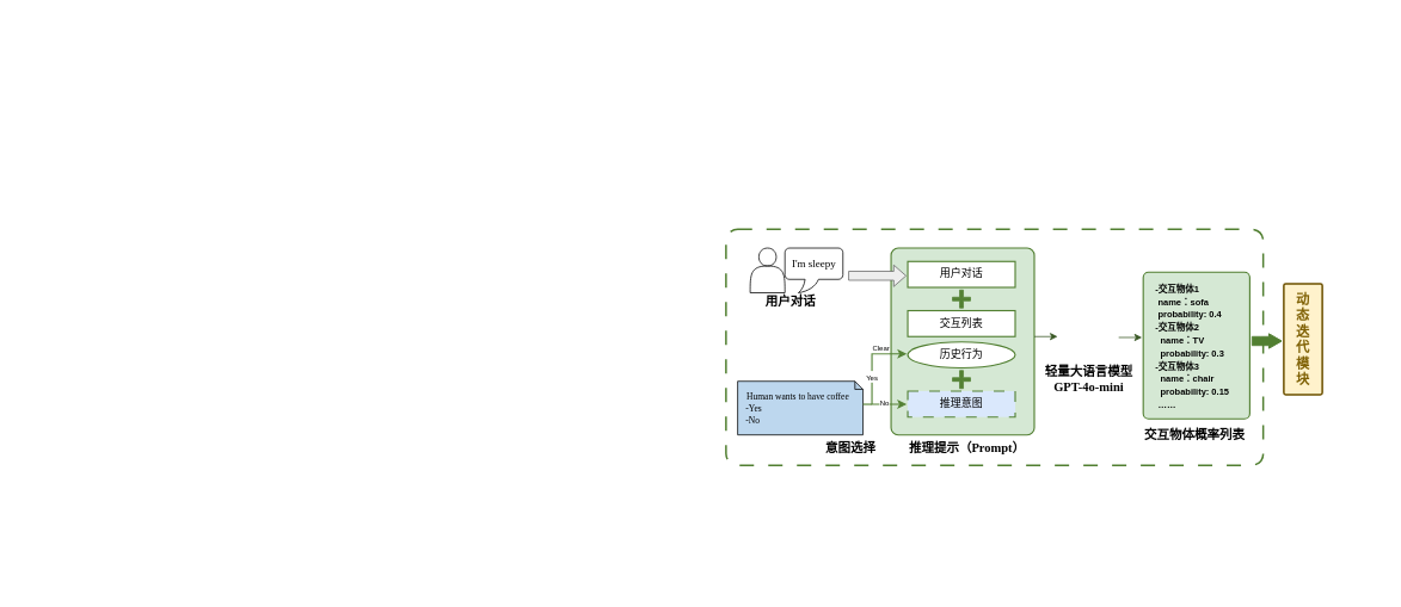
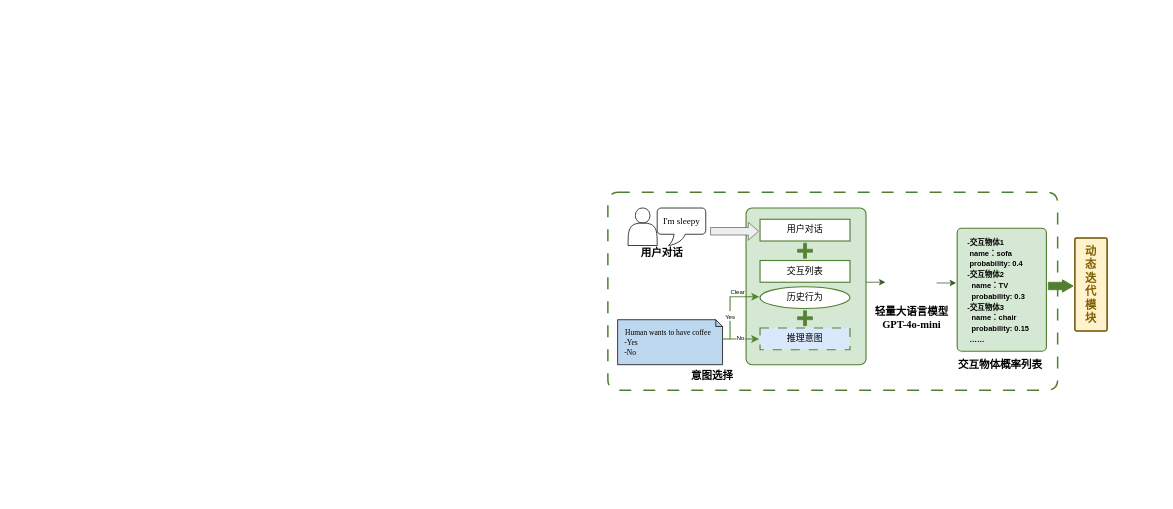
  <mxCell id="0" />
  <mxCell id="1" parent="0" />
  <mxCell id="2" value="" style="rounded=1;arcSize=5;whiteSpace=wrap;html=1;fillColor=#d5e8d4;strokeColor=light-dark(#517f31, #446e2c);align=center;verticalAlign=middle;fontFamily=Helvetica;fontSize=12;fontColor=default;strokeWidth=1.5;movable=1;resizable=1;rotatable=1;deletable=1;editable=1;locked=0;connectable=1;" parent="1" vertex="1"><mxGeometry x="994.35" y="277" width="160" height="209" as="geometry" /></mxCell>
  <mxCell id="3" value="" style="group" parent="1" vertex="1" connectable="0"><mxGeometry x="1175" y="330" width="367" height="232" as="geometry" /></mxCell>
  <mxCell id="4" value="" style="rounded=1;arcSize=5;whiteSpace=wrap;html=1;fillColor=none;strokeColor=light-dark(#517f31, #446e2c);dashed=1;dashPattern=8 8;strokeWidth=2;movable=1;resizable=1;rotatable=1;deletable=1;editable=1;locked=0;connectable=1;" parent="3" vertex="1"><mxGeometry x="-365" y="-74" width="600" height="264" as="geometry" /></mxCell>
  <mxCell id="5" value="" style="shape=image;html=1;verticalAlign=top;verticalLabelPosition=bottom;labelBackgroundColor=#ffffff;imageAspect=0;aspect=fixed;image=https://cdn0.iconfinder.com/data/icons/phosphor-light-vol-1/256/brain-light-128.png;imageBackground=none;imageBorder=none;movable=1;resizable=1;rotatable=1;deletable=1;editable=1;locked=0;connectable=1;" parent="3" vertex="1"><mxGeometry x="3.5" y="7.5" width="73" height="73" as="geometry" /></mxCell>
  <mxCell id="6" value="" style="group;fontStyle=0;strokeWidth=1;movable=1;resizable=1;rotatable=1;deletable=1;editable=1;locked=0;connectable=1;" parent="3" vertex="1" connectable="0"><mxGeometry width="116.436" height="165" as="geometry" /></mxCell>
  <mxCell id="7" value="&lt;font style=&quot;font-size: 14px;&quot;&gt;&lt;font style=&quot;&quot; face=&quot;Times New Roman&quot;&gt;&lt;b style=&quot;&quot;&gt;轻量大语言模型&lt;/b&gt;&lt;/font&gt;&lt;br&gt;&lt;/font&gt;&lt;div&gt;&lt;font style=&quot;font-size: 14px;&quot; face=&quot;Times New Roman&quot;&gt;&lt;b style=&quot;&quot;&gt;GPT-4o-mini&lt;/b&gt;&lt;/font&gt;&lt;/div&gt;" style="text;html=1;align=center;verticalAlign=middle;resizable=1;points=[];autosize=1;strokeColor=none;fillColor=none;movable=1;rotatable=1;deletable=1;editable=1;locked=0;connectable=1;" parent="6" vertex="1"><mxGeometry x="-20.004" y="68.5" width="120" height="50" as="geometry" /></mxCell>
  <mxCell id="8" style="edgeStyle=orthogonalEdgeStyle;rounded=1;orthogonalLoop=1;jettySize=auto;html=1;fillColor=#1ba1e2;strokeColor=light-dark(#385723, #28ab6a);curved=0;movable=1;resizable=1;rotatable=1;deletable=1;editable=1;locked=0;connectable=1;" edge="1" parent="6"><mxGeometry relative="1" as="geometry"><mxPoint x="73.62" y="47" as="sourcePoint" /><mxPoint x="99.62" y="47" as="targetPoint" /><Array as="points"><mxPoint x="99.99" y="47.21" /><mxPoint x="99.99" y="47.21" /></Array></mxGeometry></mxCell>
  <mxCell id="9" value="&lt;font face=&quot;Times New Roman&quot;&gt;&lt;span style=&quot;font-size: 14px;&quot;&gt;&lt;b&gt;交互物体概率列表&lt;/b&gt;&lt;/span&gt;&lt;/font&gt;" style="text;html=1;align=center;verticalAlign=middle;resizable=1;points=[];autosize=1;strokeColor=none;fillColor=none;movable=1;rotatable=1;deletable=1;editable=1;locked=0;connectable=1;" vertex="1" parent="3"><mxGeometry x="93.003" y="142" width="130" height="29" as="geometry" /></mxCell>
  <mxCell id="10" value="" style="shape=flexArrow;endArrow=classic;html=1;rounded=0;fillColor=light-dark(#517f31, #2566a8);strokeColor=light-dark(#517f31, #ededed);endWidth=5.2;endSize=4.356;movable=1;resizable=1;rotatable=1;deletable=1;editable=1;locked=0;connectable=1;" parent="3" edge="1"><mxGeometry width="50" height="50" relative="1" as="geometry"><mxPoint x="222" y="51" as="sourcePoint" /><mxPoint x="256" y="51" as="targetPoint" /><Array as="points"><mxPoint x="232" y="51" /></Array></mxGeometry></mxCell>
  <mxCell id="11" value="" style="rounded=1;arcSize=5;whiteSpace=wrap;html=1;fillColor=#fff2cc;strokeColor=light-dark(#6D5100,#000000);strokeWidth=2;movable=1;resizable=1;rotatable=1;deletable=1;editable=1;locked=0;connectable=1;" vertex="1" parent="3"><mxGeometry x="258" y="-13" width="43" height="124" as="geometry" /></mxCell>
  <mxCell id="12" value="&lt;font face=&quot;Times New Roman&quot;&gt;&lt;span style=&quot;font-size: 15px;&quot;&gt;动&lt;/span&gt;&lt;/font&gt;&lt;div&gt;&lt;font face=&quot;Times New Roman&quot;&gt;&lt;span style=&quot;font-size: 15px;&quot;&gt;态&lt;/span&gt;&lt;/font&gt;&lt;/div&gt;&lt;div&gt;&lt;font face=&quot;Times New Roman&quot;&gt;&lt;span style=&quot;font-size: 15px;&quot;&gt;迭&lt;/span&gt;&lt;/font&gt;&lt;/div&gt;&lt;div&gt;&lt;font face=&quot;Times New Roman&quot;&gt;&lt;span style=&quot;font-size: 15px;&quot;&gt;代&lt;/span&gt;&lt;/font&gt;&lt;/div&gt;&lt;div&gt;&lt;font face=&quot;Times New Roman&quot;&gt;&lt;span style=&quot;font-size: 15px;&quot;&gt;模&lt;/span&gt;&lt;/font&gt;&lt;/div&gt;&lt;div&gt;&lt;font face=&quot;Times New Roman&quot;&gt;&lt;span style=&quot;font-size: 15px;&quot;&gt;块&lt;/span&gt;&lt;/font&gt;&lt;/div&gt;" style="text;html=1;align=center;verticalAlign=middle;resizable=1;points=[];autosize=1;strokeColor=none;fillColor=none;fontColor=light-dark(#7f6105, #69c195);fontStyle=1;movable=1;rotatable=1;deletable=1;editable=1;locked=0;connectable=1;" vertex="1" parent="3"><mxGeometry x="262.36" y="-11" width="33" height="120" as="geometry" /></mxCell>
  <mxCell id="13" value="" style="group;strokeWidth=24;" parent="1" vertex="1" connectable="0"><mxGeometry x="763" y="526" width="60" height="131" as="geometry" /></mxCell>
  <mxCell id="14" value="&lt;span style=&quot;color: rgba(0, 0, 0, 0); font-family: monospace; font-size: 0px; text-align: start;&quot;&gt;%3CmxGraphModel%3E%3Croot%3E%3CmxCell%20id%3D%220%22%2F%3E%3CmxCell%20id%3D%221%22%20parent%3D%220%22%2F%3E%3CmxCell%20id%3D%222%22%20value%3D%22%26lt%3Bb%26gt%3BEnv.%20Prompt%26lt%3B%2Fb%26gt%3B%22%20style%3D%22text%3Bhtml%3D1%3Balign%3Dcenter%3BverticalAlign%3Dmiddle%3Bresizable%3D0%3Bpoints%3D%5B%5D%3Bautosize%3D1%3BstrokeColor%3Dnone%3BfillColor%3Dnone%3B%22%20vertex%3D%221%22%20parent%3D%221%22%3E%3CmxGeometry%20x%3D%22235%22%20y%3D%22265%22%20width%3D%2290%22%20height%3D%2230%22%20as%3D%22geometry%22%2F%3E%3C%2FmxCell%3E%3C%2Froot%3E%3C%2FmxGraphModel%3E&lt;/span&gt;" style="text;html=1;align=center;verticalAlign=middle;resizable=0;points=[];autosize=1;strokeColor=none;fillColor=none;fontStyle=4" parent="13" vertex="1"><mxGeometry x="-742.117" y="-505.782" width="20" height="30" as="geometry" /></mxCell>
  <mxCell id="15" value="&lt;font&gt;用户对话&lt;/font&gt;" style="rounded=0;whiteSpace=wrap;html=1;pointerEvents=0;align=center;verticalAlign=top;fontFamily=Helvetica;fontSize=12;fontColor=default;fillColor=default;gradientColor=none;strokeColor=light-dark(#517f31, #ededed);strokeWidth=1.5;movable=1;resizable=1;rotatable=1;deletable=1;editable=1;locked=0;connectable=1;" vertex="1" parent="1"><mxGeometry x="1013" y="292" width="120" height="29" as="geometry" /></mxCell>
  <mxCell id="16" value="&lt;span style=&quot;line-height: 120%;&quot;&gt;&lt;font face=&quot;Helvetica&quot;&gt;交互列表&lt;/font&gt;&lt;/span&gt;" style="rounded=0;whiteSpace=wrap;html=1;pointerEvents=0;align=center;verticalAlign=top;fontFamily=Helvetica;fontSize=12;fontColor=default;fillColor=default;gradientColor=none;strokeColor=light-dark(#517f31, #ededed);strokeWidth=1.5;movable=1;resizable=1;rotatable=1;deletable=1;editable=1;locked=0;connectable=1;" vertex="1" parent="1"><mxGeometry x="1013" y="347" width="120" height="29" as="geometry" /></mxCell>
  <mxCell id="17" value="" style="shape=cross;whiteSpace=wrap;html=1;fillColor=light-dark(#548235, #ededed);strokeColor=light-dark(#548235, #ededed);aspect=fixed;movable=1;resizable=1;rotatable=1;deletable=1;editable=1;locked=0;connectable=1;" vertex="1" parent="1"><mxGeometry x="1063" y="324" width="20" height="20" as="geometry" /></mxCell>
  <mxCell id="18" value="&lt;span style=&quot;line-height: 120%;&quot;&gt;&lt;font face=&quot;Helvetica&quot;&gt;历史行为&lt;/font&gt;&lt;/span&gt;" style="ellipse;whiteSpace=wrap;html=1;pointerEvents=0;align=center;verticalAlign=top;fontFamily=Helvetica;fontSize=12;fontColor=default;fillColor=default;gradientColor=none;strokeColor=light-dark(#517f31, #ededed);strokeWidth=1.5;movable=1;resizable=1;rotatable=1;deletable=1;editable=1;locked=0;connectable=1;" vertex="1" parent="1"><mxGeometry x="1013" y="382" width="120" height="29" as="geometry" /></mxCell>
  <mxCell id="19" value="" style="shape=cross;whiteSpace=wrap;html=1;fillColor=light-dark(#548235, #ededed);strokeColor=light-dark(#548235, #ededed);aspect=fixed;movable=1;resizable=1;rotatable=1;deletable=1;editable=1;locked=0;connectable=1;" vertex="1" parent="1"><mxGeometry x="1063" y="414" width="20" height="20" as="geometry" /></mxCell>
  <mxCell id="20" value="&lt;span style=&quot;line-height: 120%;&quot;&gt;&lt;font face=&quot;Helvetica&quot;&gt;推理意图&lt;/font&gt;&lt;/span&gt;" style="rounded=0;whiteSpace=wrap;html=1;pointerEvents=0;align=center;verticalAlign=top;fontFamily=Helvetica;fontSize=12;fillColor=#dae8fc;strokeColor=light-dark(#548235, #5c79a3);strokeWidth=1.5;dashed=1;dashPattern=8 8;movable=1;resizable=1;rotatable=1;deletable=1;editable=1;locked=0;connectable=1;" vertex="1" parent="1"><mxGeometry x="1013" y="437" width="120" height="29" as="geometry" /></mxCell>
  <mxCell id="21" value="&lt;div style=&quot;line-height: 100%;&quot;&gt;&lt;span style=&quot;background-color: transparent; color: light-dark(rgb(0, 0, 0), rgb(255, 255, 255)); font-family: &amp;quot;Times New Roman&amp;quot;;&quot;&gt;&amp;nbsp; &lt;font style=&quot;font-size: 10px;&quot;&gt;&amp;nbsp;&lt;/font&gt;&lt;/span&gt;&lt;span style=&quot;background-color: transparent; color: light-dark(rgb(0, 0, 0), rgb(255, 255, 255)); font-family: &amp;quot;Times New Roman&amp;quot;;&quot;&gt;&lt;font style=&quot;font-size: 10px;&quot;&gt;Human wants to have coffee&lt;/font&gt;&lt;/span&gt;&lt;/div&gt;&lt;div style=&quot;line-height: 100%;&quot;&gt;&lt;span style=&quot;font-family: &amp;quot;Times New Roman&amp;quot;; background-color: transparent; color: light-dark(rgb(0, 0, 0), rgb(255, 255, 255));&quot;&gt;&lt;font style=&quot;font-size: 10px;&quot;&gt;&amp;nbsp; &amp;nbsp;-Yes&lt;/font&gt;&lt;/span&gt;&lt;/div&gt;&lt;div style=&quot;line-height: 100%;&quot;&gt;&lt;font style=&quot;font-size: 10px;&quot;&gt;&lt;span style=&quot;font-family: &amp;quot;Times New Roman&amp;quot;; background-color: transparent; color: light-dark(rgb(0, 0, 0), rgb(255, 255, 255));&quot;&gt;&amp;nbsp; &amp;nbsp;-&lt;/span&gt;&lt;span style=&quot;font-family: &amp;quot;Times New Roman&amp;quot;; background-color: transparent; color: light-dark(rgb(0, 0, 0), rgb(255, 255, 255));&quot;&gt;No&lt;/span&gt;&lt;/font&gt;&lt;/div&gt;" style="shape=note;whiteSpace=wrap;html=1;backgroundOutline=1;darkOpacity=0.05;align=left;size=9;fillColor=light-dark(#bdd7ee, #ededed);movable=1;resizable=1;rotatable=1;deletable=1;editable=1;locked=0;connectable=1;" parent="1" vertex="1"><mxGeometry x="823" y="426" width="140" height="60" as="geometry" /></mxCell>
  <mxCell id="22" value="&lt;font style=&quot;font-size: 14px;&quot; face=&quot;Times New Roman&quot;&gt;&lt;b style=&quot;&quot;&gt;意图选择&lt;/b&gt;&lt;/font&gt;" style="text;html=1;align=center;verticalAlign=middle;resizable=1;points=[];autosize=1;strokeColor=none;fillColor=none;movable=1;rotatable=1;deletable=1;editable=1;locked=0;connectable=1;" parent="1" vertex="1"><mxGeometry x="909" y="485.999" width="80" height="30" as="geometry" /></mxCell>
  <mxCell id="23" value="" style="endArrow=none;html=1;rounded=0;strokeColor=light-dark(#548235, #ededed);strokeWidth=1.5;movable=1;resizable=1;rotatable=1;deletable=1;editable=1;locked=0;connectable=1;" parent="1" edge="1"><mxGeometry width="50" height="50" relative="1" as="geometry"><mxPoint x="963" y="451.75" as="sourcePoint" /><mxPoint x="973" y="451.75" as="targetPoint" /></mxGeometry></mxCell>
  <mxCell id="24" value="" style="shape=actor;whiteSpace=wrap;html=1;aspect=fixed;movable=1;resizable=1;rotatable=1;deletable=1;editable=1;locked=0;connectable=1;" parent="1" vertex="1"><mxGeometry x="837" y="277" width="38.81" height="50" as="geometry" /></mxCell>
  <mxCell id="25" value="&lt;font face=&quot;Times New Roman&quot;&gt;I'm sleepy&lt;/font&gt;" style="whiteSpace=wrap;html=1;shape=mxgraph.basic.roundRectCallout;dx=30;dy=15;size=5;boundedLbl=1;movable=1;resizable=1;rotatable=1;deletable=1;editable=1;locked=0;connectable=1;" parent="1" vertex="1"><mxGeometry x="875.806" y="277" width="64.78" height="50" as="geometry" /></mxCell>
  <mxCell id="26" value="&lt;font face=&quot;Times New Roman&quot; style=&quot;font-size: 14px;&quot;&gt;&lt;b&gt;用户对话&lt;/b&gt;&lt;/font&gt;" style="text;html=1;align=center;verticalAlign=middle;resizable=1;points=[];autosize=1;strokeColor=none;fillColor=none;movable=1;rotatable=1;deletable=1;editable=1;locked=0;connectable=1;" parent="1" vertex="1"><mxGeometry x="844.8" y="323" width="74" height="29" as="geometry" /></mxCell>
- <mxCell id="27" value="&lt;font face=&quot;Times New Roman&quot; style=&quot;font-size: 14px;&quot;&gt;&lt;b style=&quot;&quot;&gt;推理提示（Prompt）&lt;/b&gt;&lt;/font&gt;" style="text;html=1;align=center;verticalAlign=middle;resizable=1;points=[];autosize=1;strokeColor=none;fillColor=none;movable=1;rotatable=1;deletable=1;editable=1;locked=0;connectable=1;" parent="1" vertex="1"><mxGeometry x="1004.353" y="486" width="150" height="30" as="geometry" /></mxCell>
  <mxCell id="28" value="" style="endArrow=classic;startArrow=classic;html=1;rounded=0;entryX=-0.009;entryY=0.46;entryDx=0;entryDy=0;entryPerimeter=0;exitX=0.005;exitY=0.558;exitDx=0;exitDy=0;exitPerimeter=0;strokeColor=light-dark(#548235, #ededed);edgeStyle=elbowEdgeStyle;strokeWidth=1.5;movable=1;resizable=1;rotatable=1;deletable=1;editable=1;locked=0;connectable=1;" parent="1" target="18" edge="1"><mxGeometry width="50" height="50" relative="1" as="geometry"><mxPoint x="1011.78" y="451.74" as="sourcePoint" /><mxPoint x="1010.87" y="377.37" as="targetPoint" /><Array as="points"><mxPoint x="973" y="427" /></Array></mxGeometry></mxCell>
  <mxCell id="29" value="&lt;font style=&quot;font-size: 8px;&quot;&gt;Yes&lt;/font&gt;" style="edgeLabel;html=1;align=center;verticalAlign=middle;resizable=1;points=[];movable=1;rotatable=1;deletable=1;editable=1;locked=0;connectable=1;" parent="28" vertex="1" connectable="0"><mxGeometry x="0.167" y="2" relative="1" as="geometry"><mxPoint x="1" y="8" as="offset" /></mxGeometry></mxCell>
  <mxCell id="30" value="&lt;font style=&quot;font-size: 8px;&quot;&gt;No&lt;/font&gt;" style="edgeLabel;html=1;align=center;verticalAlign=middle;resizable=1;points=[];movable=1;rotatable=1;deletable=1;editable=1;locked=0;connectable=1;" parent="28" vertex="1" connectable="0"><mxGeometry x="-0.241" y="1" relative="1" as="geometry"><mxPoint x="14" y="10" as="offset" /></mxGeometry></mxCell>
  <mxCell id="31" value="&lt;font style=&quot;font-size: 8px;&quot;&gt;Clear&lt;/font&gt;" style="edgeLabel;html=1;align=center;verticalAlign=middle;resizable=1;points=[];fontSize=9;movable=1;rotatable=1;deletable=1;editable=1;locked=0;connectable=1;" parent="28" vertex="1" connectable="0"><mxGeometry x="0.6" y="1" relative="1" as="geometry"><mxPoint x="-2" y="-6" as="offset" /></mxGeometry></mxCell>
  <mxCell id="32" style="edgeStyle=orthogonalEdgeStyle;rounded=1;orthogonalLoop=1;jettySize=auto;html=1;fillColor=#1ba1e2;strokeColor=light-dark(#385723, #28ab6a);curved=0;movable=1;resizable=1;rotatable=1;deletable=1;editable=1;locked=0;connectable=1;" parent="1" edge="1"><mxGeometry relative="1" as="geometry"><mxPoint x="1154.35" y="376" as="sourcePoint" /><mxPoint x="1180.35" y="376" as="targetPoint" /><Array as="points"><mxPoint x="1180.72" y="376.21" /><mxPoint x="1180.72" y="376.21" /></Array></mxGeometry></mxCell>
  <mxCell id="33" value="" style="shape=singleArrow;whiteSpace=wrap;html=1;fillColor=light-dark(#eeeeee, #1a1a1a);strokeColor=#666666;gradientColor=none;arrowWidth=0.417;arrowSize=0.213;movable=1;resizable=1;rotatable=1;deletable=1;editable=1;locked=0;connectable=1;" parent="1" vertex="1"><mxGeometry x="947" y="296" width="64" height="24" as="geometry" /></mxCell>
  <mxCell id="34" value="&lt;div&gt;&lt;font style=&quot;font-size: 10px;&quot;&gt;&lt;b&gt;&amp;nbsp; &amp;nbsp;&amp;nbsp;&lt;/b&gt;&lt;/font&gt;&lt;/div&gt;&lt;div&gt;&lt;b&gt;&lt;font style=&quot;font-size: 10px;&quot;&gt;&amp;nbsp;&lt;/font&gt;&lt;/b&gt;&lt;/div&gt;" style="rounded=1;arcSize=5;whiteSpace=wrap;html=1;fillColor=#d5e8d4;strokeColor=light-dark(#517f31, #446e2c);align=left;verticalAlign=middle;fontFamily=Helvetica;fontSize=12;fontColor=default;strokeWidth=1.5;movable=1;resizable=1;rotatable=1;deletable=1;editable=1;locked=0;connectable=1;" vertex="1" parent="1"><mxGeometry x="1276" y="304" width="119" height="164" as="geometry" /></mxCell>
  <mxCell id="35" value="&lt;div style=&quot;&quot;&gt;&lt;div&gt;&lt;span style=&quot;font-size: 10px;&quot;&gt;&lt;b&gt;&lt;br&gt;&lt;/b&gt;&lt;/span&gt;&lt;/div&gt;&lt;b style=&quot;font-size: 10px; background-color: transparent; color: light-dark(rgb(0, 0, 0), rgb(255, 255, 255));&quot;&gt;-交互物体1&lt;/b&gt;&lt;br&gt;&lt;b style=&quot;background-color: transparent; color: light-dark(rgb(0, 0, 0), rgb(255, 255, 255)); font-size: 10px;&quot;&gt;&amp;nbsp;name：sof&lt;/b&gt;&lt;span style=&quot;background-color: transparent; color: light-dark(rgb(0, 0, 0), rgb(255, 255, 255)); font-size: 10px;&quot;&gt;&lt;b&gt;a&lt;/b&gt;&lt;/span&gt;&lt;br&gt;&lt;span style=&quot;background-color: transparent; color: light-dark(rgb(0, 0, 0), rgb(255, 255, 255)); font-size: 10px;&quot;&gt;&lt;b&gt;&amp;nbsp;probability: 0&lt;/b&gt;&lt;/span&gt;&lt;b style=&quot;background-color: transparent; color: light-dark(rgb(0, 0, 0), rgb(255, 255, 255)); font-size: 10px;&quot;&gt;.4&lt;/b&gt;&lt;br&gt;&lt;b style=&quot;font-size: 10px; background-color: transparent; color: light-dark(rgb(0, 0, 0), rgb(255, 255, 255));&quot;&gt;-交互物体2&lt;/b&gt;&lt;br&gt;&lt;b style=&quot;background-color: transparent; color: light-dark(rgb(0, 0, 0), rgb(255, 255, 255)); font-size: 10px;&quot;&gt;&amp;nbsp; name：TV&lt;/b&gt;&lt;br&gt;&lt;span style=&quot;background-color: transparent; color: light-dark(rgb(0, 0, 0), rgb(255, 255, 255)); font-size: 10px;&quot;&gt;&lt;b&gt;&amp;nbsp; probability: 0&lt;/b&gt;&lt;/span&gt;&lt;b style=&quot;background-color: transparent; color: light-dark(rgb(0, 0, 0), rgb(255, 255, 255)); font-size: 10px;&quot;&gt;.3&lt;/b&gt;&lt;br&gt;&lt;b style=&quot;font-size: 10px; background-color: transparent; color: light-dark(rgb(0, 0, 0), rgb(255, 255, 255));&quot;&gt;-交互物体3&lt;/b&gt;&lt;br&gt;&lt;b style=&quot;background-color: transparent; color: light-dark(rgb(0, 0, 0), rgb(255, 255, 255)); font-size: 10px;&quot;&gt;&amp;nbsp; name：chair&lt;/b&gt;&lt;br&gt;&lt;span style=&quot;background-color: transparent; color: light-dark(rgb(0, 0, 0), rgb(255, 255, 255)); font-size: 10px;&quot;&gt;&lt;b&gt;&amp;nbsp; probability: 0&lt;/b&gt;&lt;/span&gt;&lt;b style=&quot;background-color: transparent; color: light-dark(rgb(0, 0, 0), rgb(255, 255, 255)); font-size: 10px;&quot;&gt;.15&lt;/b&gt;&lt;/div&gt;&lt;b style=&quot;background-color: transparent; color: light-dark(rgb(0, 0, 0), rgb(255, 255, 255)); font-size: 10px;&quot;&gt;&amp;nbsp;……&lt;/b&gt;&lt;br&gt;&lt;div style=&quot;&quot;&gt;&lt;br&gt;&lt;/div&gt;" style="text;html=1;align=left;verticalAlign=middle;whiteSpace=wrap;rounded=0;movable=1;resizable=1;rotatable=1;deletable=1;editable=1;locked=0;connectable=1;" vertex="1" parent="1"><mxGeometry x="1288" y="330" width="98" height="114" as="geometry" /></mxCell>
